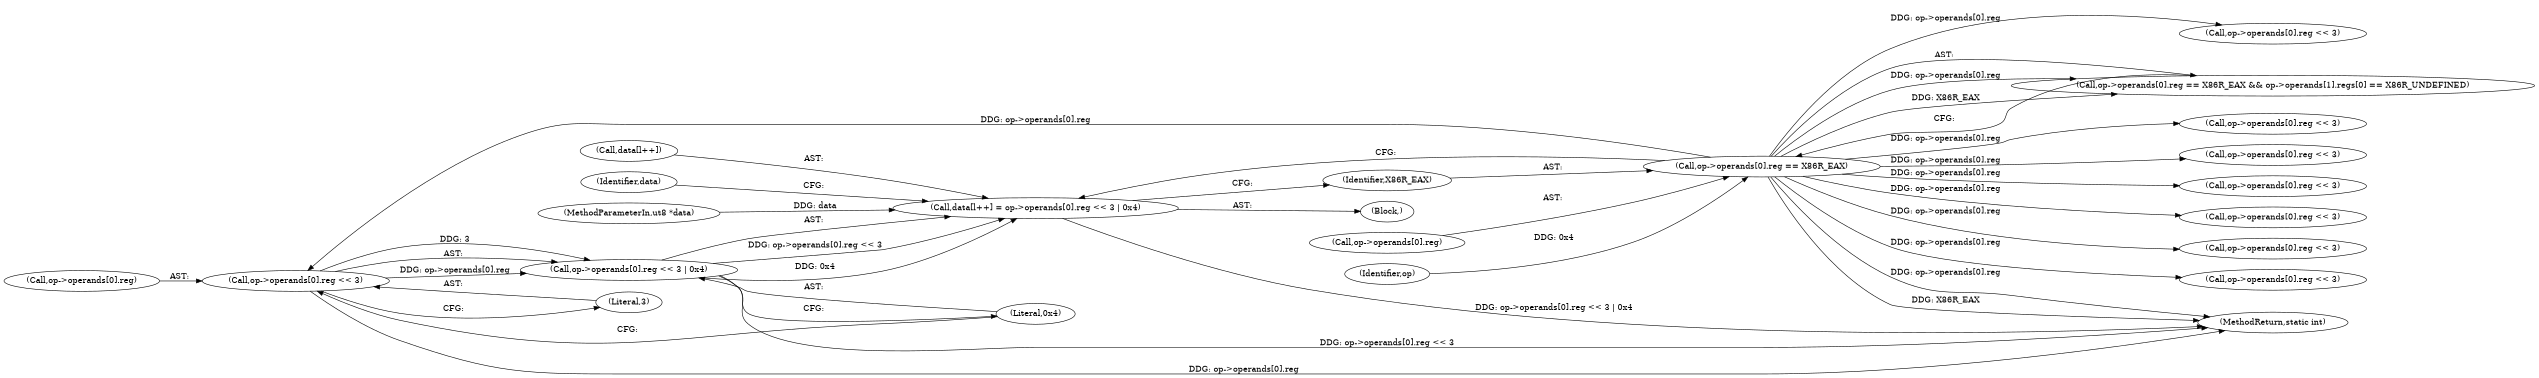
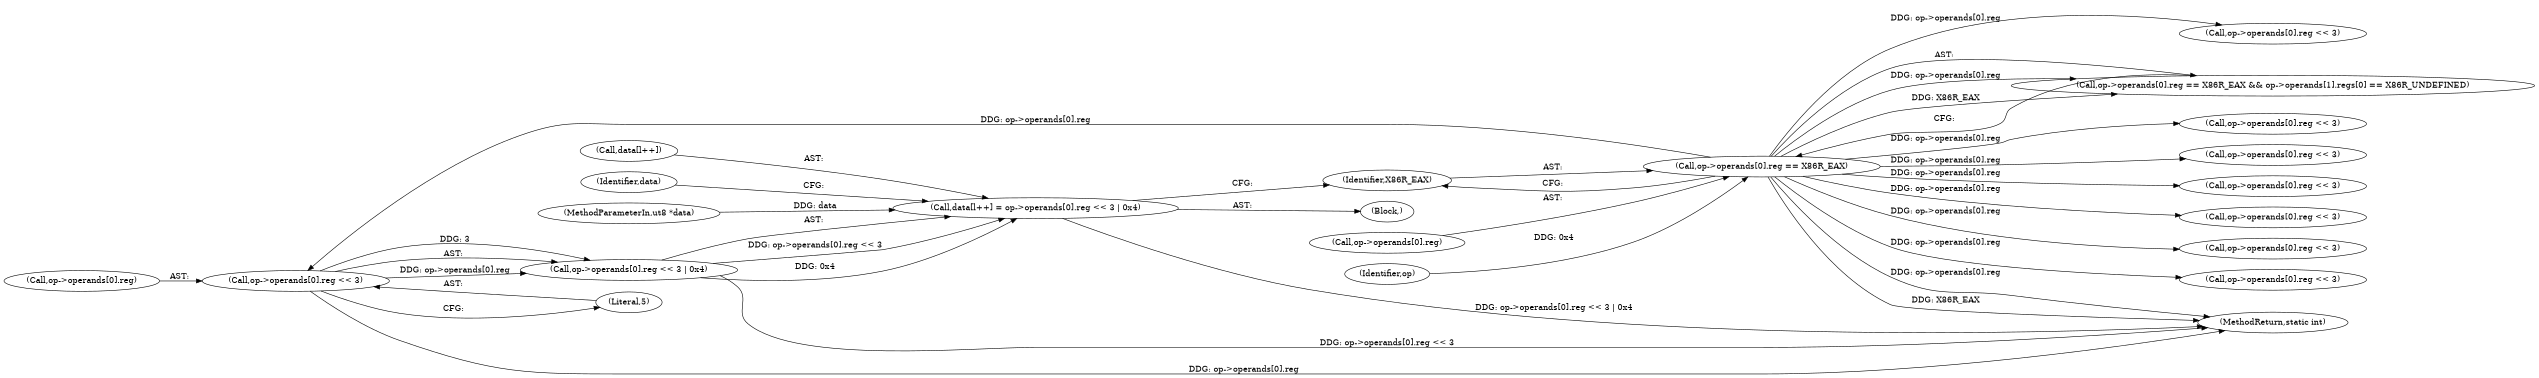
  digraph {
    rankdir=LR
    n1 [label="(Call,op->operands[0].reg << 3)"]
    n2 [label="(Call,op->operands[0].reg << 3 | 0x4)"]
    n3 [label="(MethodReturn,static int)"]
-   n4 [label="(Literal,3)"]
+   n4 [label="(Literal,5)"]
    n5 [label="(Call,data[l++] = op->operands[0].reg << 3 | 0x4)"]
-   n6 [label="(Literal,0x4)"]
    n7 [label="(Call,op->operands[0].reg == X86R_EAX)"]
    n8 [label="(Call,op->operands[0].reg == X86R_EAX && op->operands[1].regs[0] == X86R_UNDEFINED)"]
    n9 [label="(Identifier,X86R_EAX)"]
    n10 [label="(Call,op->operands[0].reg << 3)"]
    n11 [label="(Call,op->operands[0].reg << 3)"]
    n12 [label="(Call,op->operands[0].reg << 3)"]
    n13 [label="(Call,op->operands[0].reg << 3)"]
    n14 [label="(Call,op->operands[0].reg << 3)"]
    n15 [label="(Call,op->operands[0].reg << 3)"]
    n16 [label="(Call,op->operands[0].reg << 3)"]
    n17 [label="(Block,)"]
    n18 [label="(Call,op->operands[0].reg)"]
    n19 [label="(MethodParameterIn,ut8 *data)"]
    n20 [label="(Identifier,op)"]
    n21 [label="(Call,data[l++])"]
    n22 [label="(Identifier,data)"]
    n23 [label="(Call,op->operands[0].reg)"]
    n1 -> n2 [label="AST: "]
    n1 -> n2 [label="DDG: op->operands[0].reg"]
    n1 -> n2 [label="DDG: 3"]
    n1 -> n3 [label="DDG: op->operands[0].reg"]
    n1 -> n4 [label="CFG: "]
    n2 -> n3 [label="DDG: op->operands[0].reg << 3"]
    n2 -> n5 [label="AST: "]
    n2 -> n5 [label="DDG: op->operands[0].reg << 3"]
    n2 -> n5 [label="DDG: 0x4"]
-   n2 -> n6 [label="CFG: "]
    n4 -> n1 [label="AST: "]
    n5 -> n3 [label="DDG: op->operands[0].reg << 3 | 0x4"]
    n5 -> n9 [label="CFG: "]
    n5 -> n17 [label="AST: "]
-   n6 -> n1 [label="CFG: "]
-   n6 -> n2 [label="AST: "]
    n7 -> n1 [label="DDG: op->operands[0].reg"]
    n7 -> n3 [label="DDG: op->operands[0].reg"]
    n7 -> n3 [label="DDG: X86R_EAX"]
    n7 -> n8 [label="AST: "]
    n7 -> n8 [label="DDG: op->operands[0].reg"]
    n7 -> n8 [label="DDG: X86R_EAX"]
-   n7 -> n5 [label="CFG: "]
+   n7 -> n9 [label="CFG: "]
    n7 -> n10 [label="DDG: op->operands[0].reg"]
    n7 -> n11 [label="DDG: op->operands[0].reg"]
    n7 -> n12 [label="DDG: op->operands[0].reg"]
    n7 -> n13 [label="DDG: op->operands[0].reg"]
    n7 -> n14 [label="DDG: op->operands[0].reg"]
    n7 -> n15 [label="DDG: op->operands[0].reg"]
    n7 -> n16 [label="DDG: op->operands[0].reg"]
    n8 -> n7 [label="CFG: "]
    n9 -> n7 [label="AST: "]
    n18 -> n7 [label="AST: "]
    n19 -> n5 [label="DDG: data"]
    n20 -> n7 [label="DDG: 0x4"]
    n21 -> n5 [label="AST: "]
    n22 -> n5 [label="CFG: "]
    n23 -> n1 [label="AST: "]
  }
